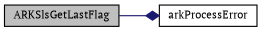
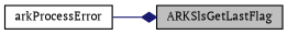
  digraph {
    rankdir=LR
    fontname="PT Serif"
    node [color=black fontname="PT Serif" fontsize=10 shape=record style=filled]
    n1 [fillcolor=grey75 fontcolor=black height=0.2 label=ARKSlsGetLastFlag width=0.4]
    n2 [fillcolor=white height=0.2 label=arkProcessError width=0.4]
-   n1 -> n2 [color=midnightblue fontname="PT Serif" fontsize=10 labelfontname=Helvetica labelfontsize=10 style=solid arrowhead=diamond]
+   n2 -> n1 [color=midnightblue fontname="PT Serif" fontsize=10 labelfontname=Helvetica labelfontsize=10 style=solid arrowhead=diamond]
  }
